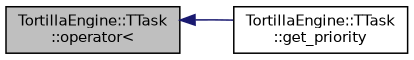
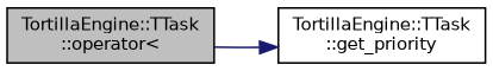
  digraph {
    rankdir=LR
    node [color=black fontname=Helvetica fontsize=10 shape=record style=filled]
    n1 [fillcolor=grey75 fontcolor=black height=0.2 label="TortillaEngine::TTask\l::operator\<" width=0.4]
    n2 [fillcolor=white height=0.2 label="TortillaEngine::TTask\l::get_priority" width=0.4]
-   n2 -> n1 [color=midnightblue fontname=Helvetica fontsize=10 labelfontname=Helvetica labelfontsize=10 style=solid]
+   n1 -> n2 [color=midnightblue fontname=Helvetica fontsize=10 labelfontname=Helvetica labelfontsize=10 style=solid]
  }
